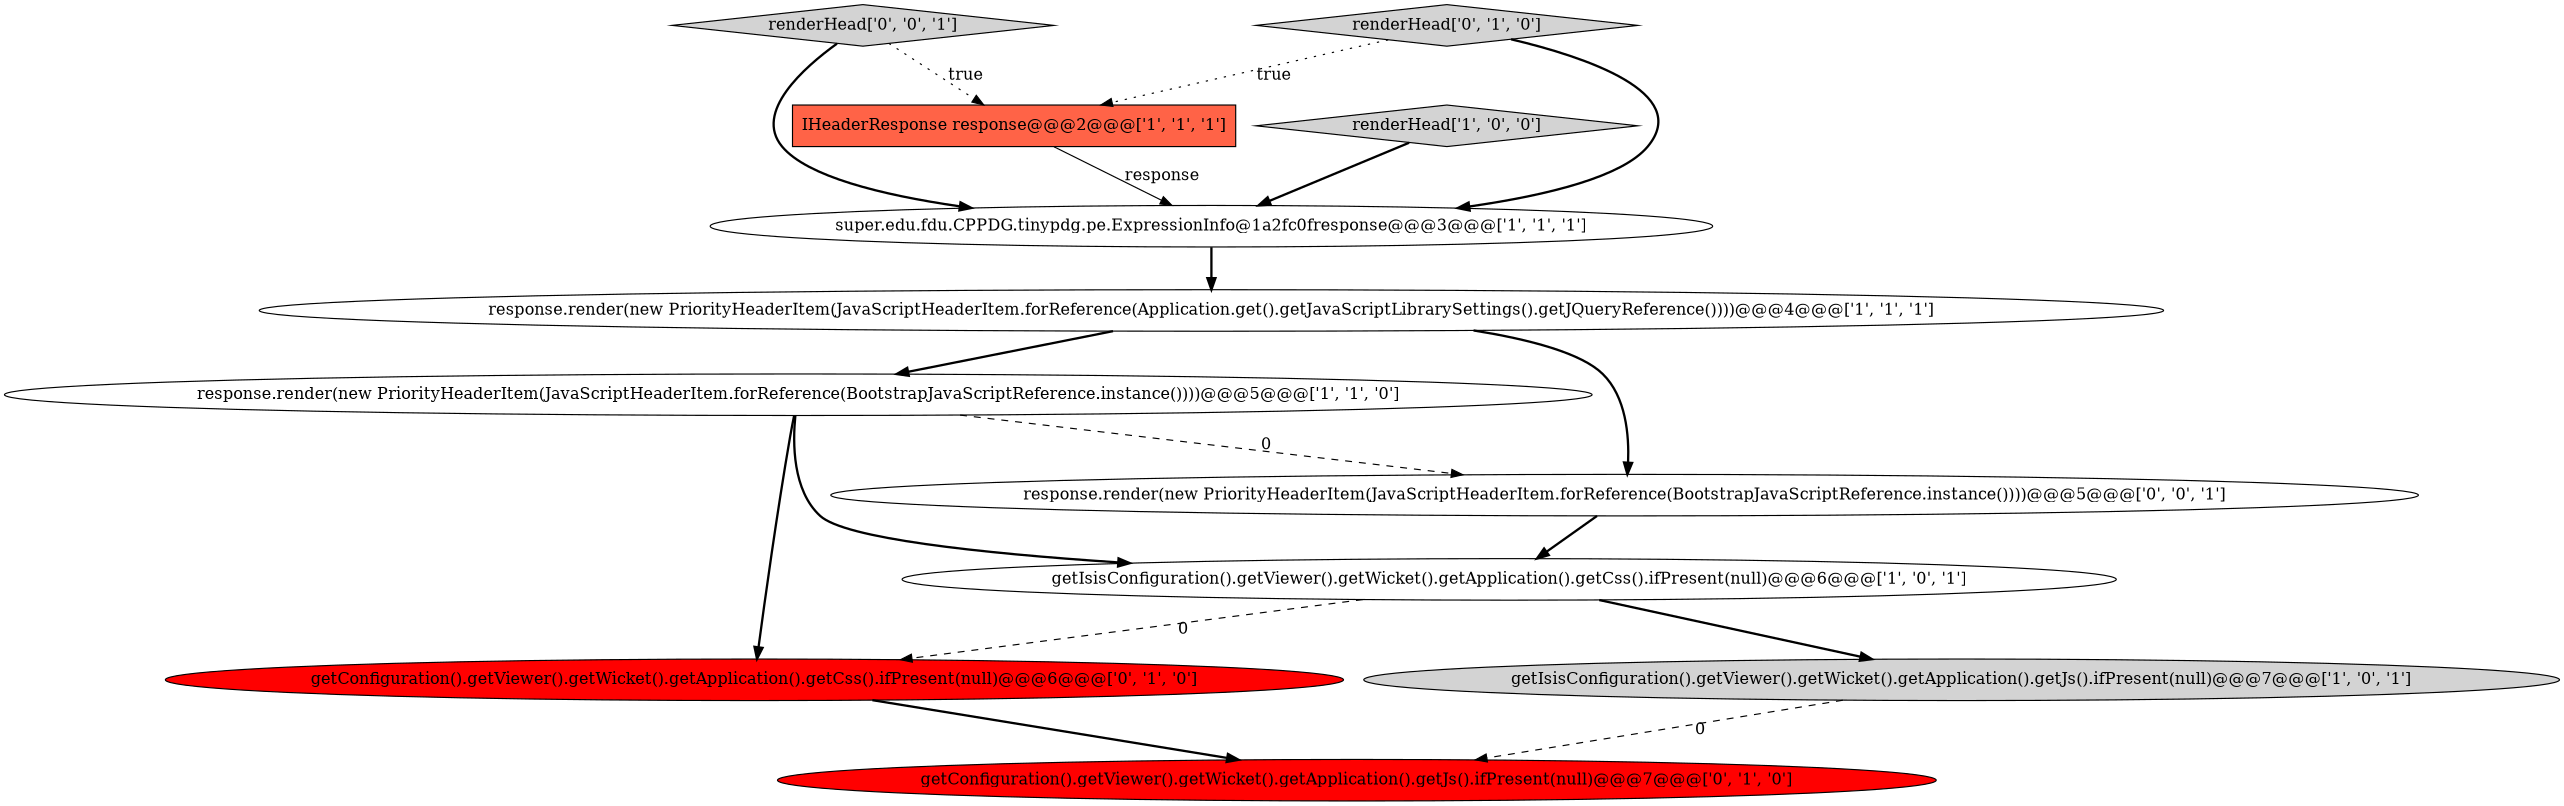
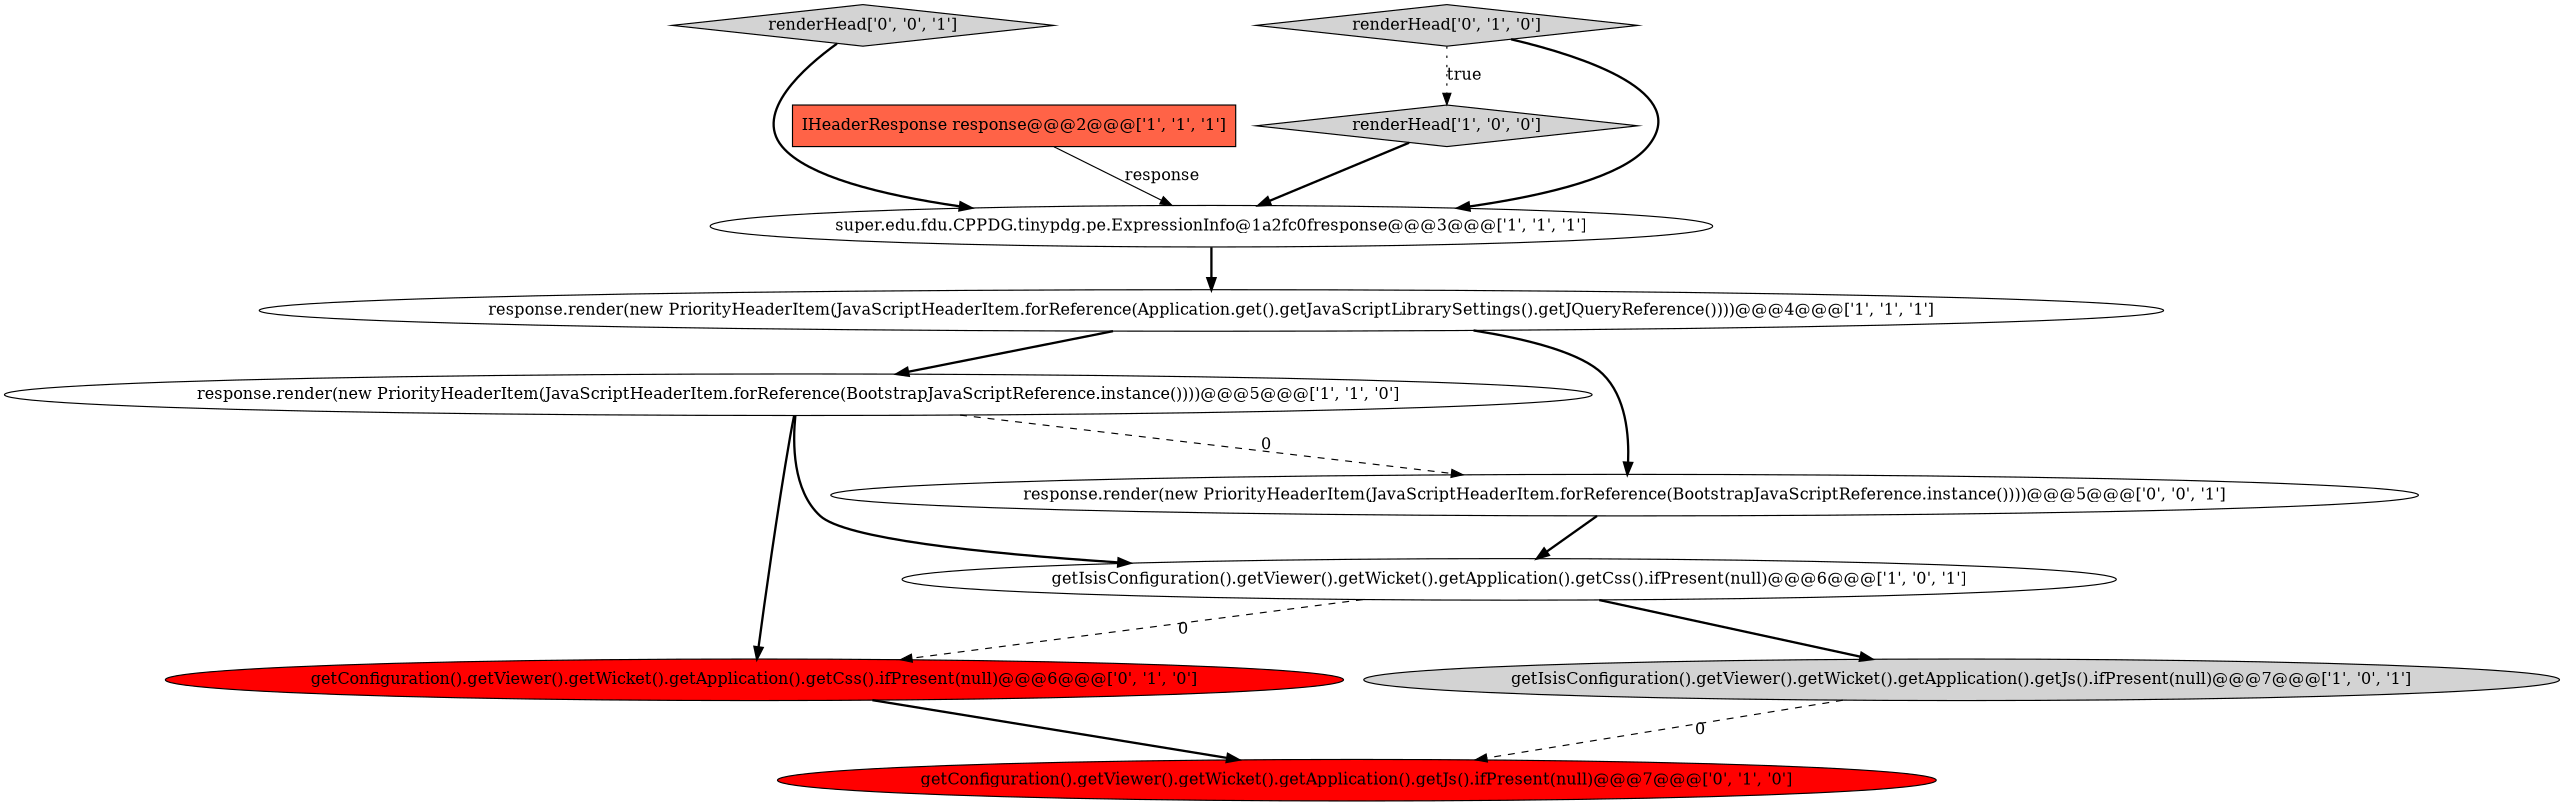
  digraph {
    node [fillcolor=white shape=ellipse style=filled]
    edge [style=bold]
    n1 [fillcolor=red label="getConfiguration().getViewer().getWicket().getApplication().getCss().ifPresent(null)@@@6@@@['0', '1', '0']"]
    n2 [fillcolor=red label="getConfiguration().getViewer().getWicket().getApplication().getJs().ifPresent(null)@@@7@@@['0', '1', '0']"]
    n3 [fillcolor=lightgray label="renderHead['0', '0', '1']" shape=diamond]
    n4 [label="super.edu.fdu.CPPDG.tinypdg.pe.ExpressionInfo@1a2fc0fresponse@@@3@@@['1', '1', '1']"]
    n5 [fillcolor=tomato label="IHeaderResponse response@@@2@@@['1', '1', '1']" shape=box]
    n6 [label="response.render(new PriorityHeaderItem(JavaScriptHeaderItem.forReference(Application.get().getJavaScriptLibrarySettings().getJQueryReference())))@@@4@@@['1', '1', '1']"]
    n7 [label="response.render(new PriorityHeaderItem(JavaScriptHeaderItem.forReference(BootstrapJavaScriptReference.instance())))@@@5@@@['0', '0', '1']"]
    n8 [label="response.render(new PriorityHeaderItem(JavaScriptHeaderItem.forReference(BootstrapJavaScriptReference.instance())))@@@5@@@['1', '1', '0']"]
    n9 [label="getIsisConfiguration().getViewer().getWicket().getApplication().getCss().ifPresent(null)@@@6@@@['1', '0', '1']"]
    n10 [fillcolor=lightgray label="getIsisConfiguration().getViewer().getWicket().getApplication().getJs().ifPresent(null)@@@7@@@['1', '0', '1']"]
    n11 [fillcolor=lightgray label="renderHead['1', '0', '0']" shape=diamond]
    n12 [fillcolor=lightgray label="renderHead['0', '1', '0']" shape=diamond]
    n1 -> n2
    n3 -> n4
-   n3 -> n5 [label=true style=dotted]
    n4 -> n6
    n5 -> n4 [label=response style=solid]
    n6 -> n7
    n6 -> n8
    n7 -> n9
    n8 -> n1
    n8 -> n7 [label=0 style=dashed]
    n8 -> n9
    n9 -> n1 [label=0 style=dashed]
    n9 -> n10
    n10 -> n2 [label=0 style=dashed]
    n11 -> n4
    n12 -> n4
-   n12 -> n5 [label=true style=dotted]
+   n12 -> n11 [label=true style=dotted]
  }
